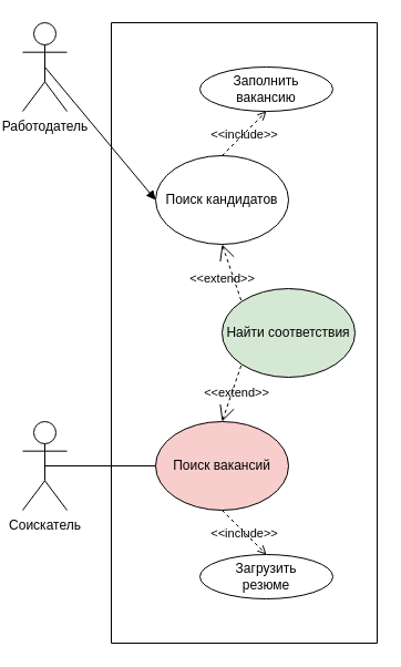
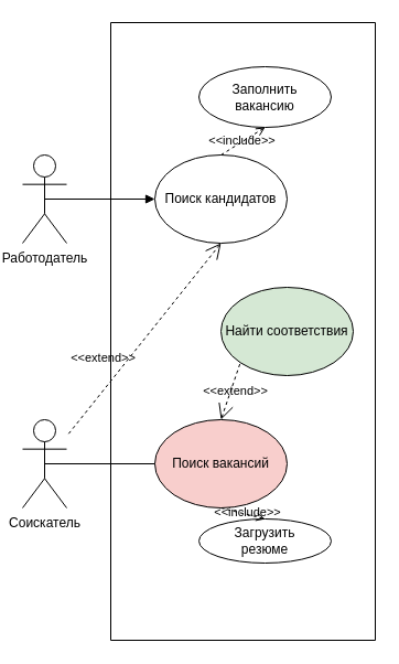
  <mxCell id="0" />
  <mxCell id="1" parent="0" />
  <mxCell id="2" value="&#10;&#10;&#10;&#10;&#10;&#10;&#10;&#10;&#10;&#10;&#10;&#10;&#10;&#10;&#10;&#10;&#10;&#10;&#10;&#10;&#10;&#10;&#10;&#10;&#10;&#10;&#10;&#10;&#10;" style="swimlane;startSize=0;" vertex="1" parent="1"><mxGeometry x="100" y="20" width="240" height="560" as="geometry" /></mxCell>
  <mxCell id="3" value="Поиск кандидатов" style="ellipse;whiteSpace=wrap;html=1;" vertex="1" parent="2"><mxGeometry x="40" y="120" width="120" height="80" as="geometry" /></mxCell>
  <mxCell id="4" value="Поиск вакансий" style="ellipse;whiteSpace=wrap;html=1;fillColor=#f8cecc;" vertex="1" parent="2"><mxGeometry x="40" y="360" width="120" height="80" as="geometry" /></mxCell>
  <mxCell id="5" value="Найти соответствия" style="ellipse;whiteSpace=wrap;html=1;fillColor=#d5e8d4;" vertex="1" parent="2"><mxGeometry x="100" y="240" width="120" height="80" as="geometry" /></mxCell>
- <mxCell id="6" value="Заполнить&lt;br&gt;вакансию" style="ellipse;whiteSpace=wrap;html=1;" vertex="1" parent="2"><mxGeometry x="80" y="40" width="120" height="40" as="geometry" /></mxCell>
- <mxCell id="7" value="Загрузить&lt;br&gt;резюме" style="ellipse;whiteSpace=wrap;html=1;" vertex="1" parent="2"><mxGeometry x="80" y="480" width="120" height="40" as="geometry" /></mxCell>
+ <mxCell id="6" value="Заполнить&lt;br&gt;вакансию" style="ellipse;whiteSpace=wrap;html=1;" vertex="1" parent="2"><mxGeometry x="80" y="40" width="120" height="55" as="geometry" /></mxCell>
+ <mxCell id="7" value="Загрузить&lt;br&gt;резюме" style="ellipse;whiteSpace=wrap;html=1;" vertex="1" parent="2"><mxGeometry x="80" y="450" width="120" height="40" as="geometry" /></mxCell>
  <mxCell id="8" value="" style="edgeStyle=none;html=1;endArrow=block;verticalAlign=bottom;rounded=0;exitX=0.5;exitY=0.5;exitDx=0;exitDy=0;exitPerimeter=0;entryX=0;entryY=0.5;entryDx=0;entryDy=0;" edge="1" parent="2" source="16" target="3"><mxGeometry width="160" relative="1" as="geometry"><mxPoint x="-40" y="170" as="sourcePoint" /><mxPoint x="120" y="170" as="targetPoint" /></mxGeometry></mxCell>
  <mxCell id="9" value="" style="edgeStyle=none;html=1;endArrow=none;verticalAlign=bottom;rounded=0;exitX=0.5;exitY=0.5;exitDx=0;exitDy=0;exitPerimeter=0;entryX=0;entryY=0.5;entryDx=0;entryDy=0;" edge="1" parent="2" source="15" target="4"><mxGeometry width="160" relative="1" as="geometry"><mxPoint x="-40" y="410" as="sourcePoint" /><mxPoint x="60" y="410" as="targetPoint" /></mxGeometry></mxCell>
- <mxCell id="10" value="&amp;lt;&amp;lt;extend&amp;gt;&amp;gt;" style="edgeStyle=none;html=1;startArrow=open;endArrow=none;startSize=12;verticalAlign=bottom;dashed=1;labelBackgroundColor=none;rounded=0;exitX=0.5;exitY=1;exitDx=0;exitDy=0;entryX=0;entryY=0;entryDx=0;entryDy=0;" edge="1" parent="2" source="3" target="5"><mxGeometry x="0.387" y="-13" width="160" relative="1" as="geometry"><mxPoint x="230" y="220" as="sourcePoint" /><mxPoint x="390" y="220" as="targetPoint" /><mxPoint as="offset" /></mxGeometry></mxCell>
+ <mxCell id="10" value="&amp;lt;&amp;lt;extend&amp;gt;&amp;gt;" style="edgeStyle=none;html=1;startArrow=open;endArrow=none;startSize=12;verticalAlign=bottom;dashed=1;labelBackgroundColor=none;rounded=0;exitX=0.5;exitY=1;exitDx=0;exitDy=0;" edge="1" parent="2" source="3" target="15"><mxGeometry x="0.387" y="-13" width="160" relative="1" as="geometry"><mxPoint x="230" y="220" as="sourcePoint" /><mxPoint x="390" y="220" as="targetPoint" /><mxPoint as="offset" /></mxGeometry></mxCell>
  <mxCell id="11" value="&amp;lt;&amp;lt;extend&amp;gt;&amp;gt;" style="edgeStyle=none;html=1;startArrow=open;endArrow=none;startSize=12;verticalAlign=bottom;dashed=1;labelBackgroundColor=none;rounded=0;entryX=0;entryY=1;entryDx=0;entryDy=0;exitX=0.5;exitY=0;exitDx=0;exitDy=0;" edge="1" parent="2" source="4" target="5"><mxGeometry x="-0.25" y="-7" width="160" relative="1" as="geometry"><mxPoint x="250" y="270" as="sourcePoint" /><mxPoint x="410" y="270" as="targetPoint" /><mxPoint as="offset" /></mxGeometry></mxCell>
  <mxCell id="12" value="&amp;lt;&amp;lt;include&amp;gt;&amp;gt;" style="edgeStyle=none;html=1;endArrow=open;verticalAlign=bottom;dashed=1;labelBackgroundColor=none;rounded=0;exitX=0.5;exitY=0;exitDx=0;exitDy=0;entryX=0.5;entryY=1;entryDx=0;entryDy=0;" edge="1" parent="2" source="3" target="6"><mxGeometry x="-0.25" y="-7" width="160" relative="1" as="geometry"><mxPoint x="330" y="110" as="sourcePoint" /><mxPoint x="490" y="110" as="targetPoint" /><mxPoint as="offset" /></mxGeometry></mxCell>
  <mxCell id="13" value="&amp;lt;&amp;lt;include&amp;gt;&amp;gt;" style="edgeStyle=none;html=1;endArrow=open;verticalAlign=bottom;dashed=1;labelBackgroundColor=none;rounded=0;exitX=0.5;exitY=1;exitDx=0;exitDy=0;entryX=0.5;entryY=0;entryDx=0;entryDy=0;" edge="1" parent="2" source="4" target="7"><mxGeometry x="0.25" y="-7" width="160" relative="1" as="geometry"><mxPoint x="340" y="200" as="sourcePoint" /><mxPoint x="500" y="200" as="targetPoint" /><mxPoint as="offset" /></mxGeometry></mxCell>
  <mxCell id="14" value="Актёры" parent="0" />
  <mxCell id="15" value="Соискатель" style="shape=umlActor;verticalLabelPosition=bottom;verticalAlign=top;html=1;" vertex="1" parent="14"><mxGeometry x="20" y="380" width="40" height="80" as="geometry" /></mxCell>
- <mxCell id="16" value="Работодатель" style="shape=umlActor;verticalLabelPosition=bottom;verticalAlign=top;html=1;" vertex="1" parent="14"><mxGeometry x="20" y="20" width="40" height="80" as="geometry" /></mxCell>
+ <mxCell id="16" value="Работодатель" style="shape=umlActor;verticalLabelPosition=bottom;verticalAlign=top;html=1;" vertex="1" parent="14"><mxGeometry x="20" y="140" width="40" height="80" as="geometry" /></mxCell>
